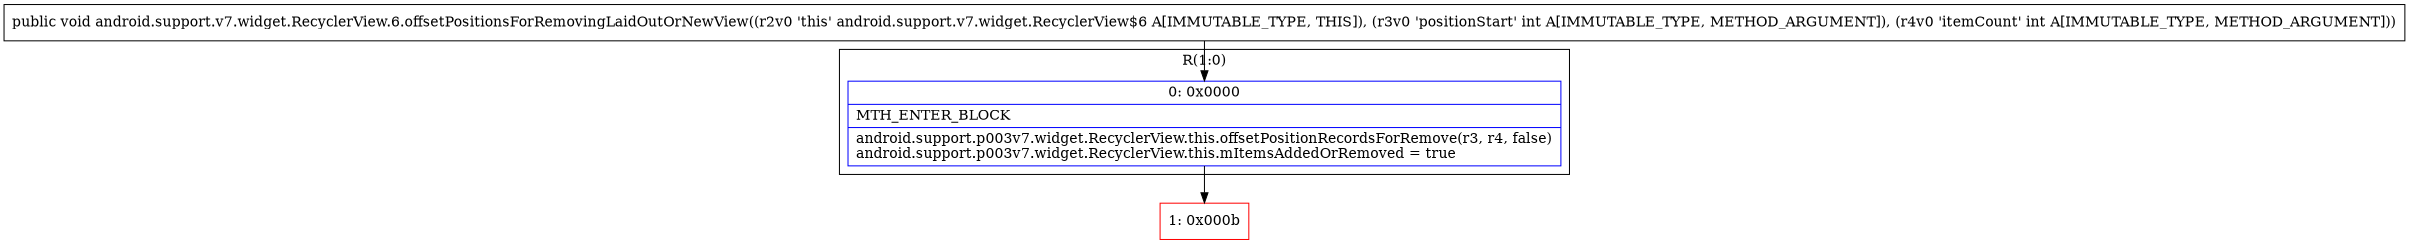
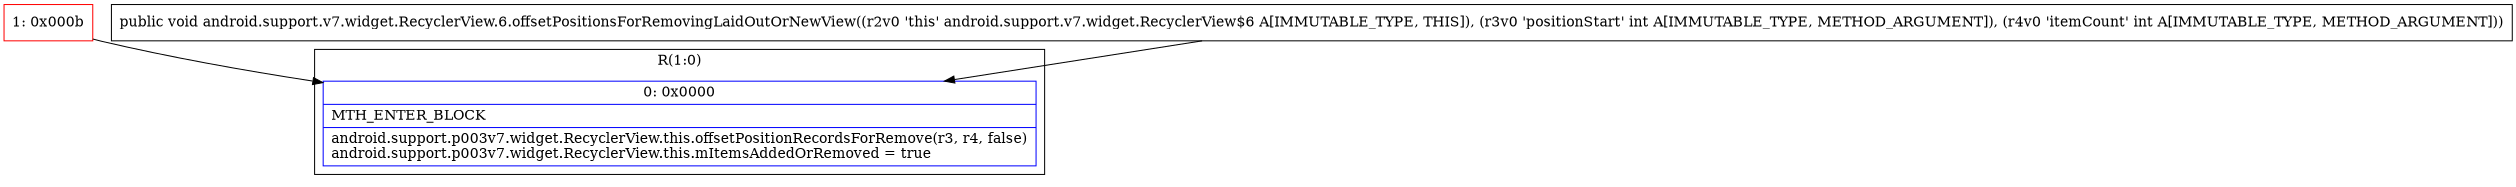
  digraph {
    node [shape=record]
    n1 [color=blue label="{0\:\ 0x0000|MTH_ENTER_BLOCK\l|android.support.p003v7.widget.RecyclerView.this.offsetPositionRecordsForRemove(r3, r4, false)\landroid.support.p003v7.widget.RecyclerView.this.mItemsAddedOrRemoved = true\l}"]
    n2 [color=red label="{1\:\ 0x000b}"]
    n3 [label="{public void android.support.v7.widget.RecyclerView.6.offsetPositionsForRemovingLaidOutOrNewView((r2v0 'this' android.support.v7.widget.RecyclerView$6 A[IMMUTABLE_TYPE, THIS]), (r3v0 'positionStart' int A[IMMUTABLE_TYPE, METHOD_ARGUMENT]), (r4v0 'itemCount' int A[IMMUTABLE_TYPE, METHOD_ARGUMENT])) }"]
    subgraph cluster_1 {
      label="R(1:0)"
      n1
    }
-   n1 -> n2
+   n2 -> n1
    n3 -> n1
  }
